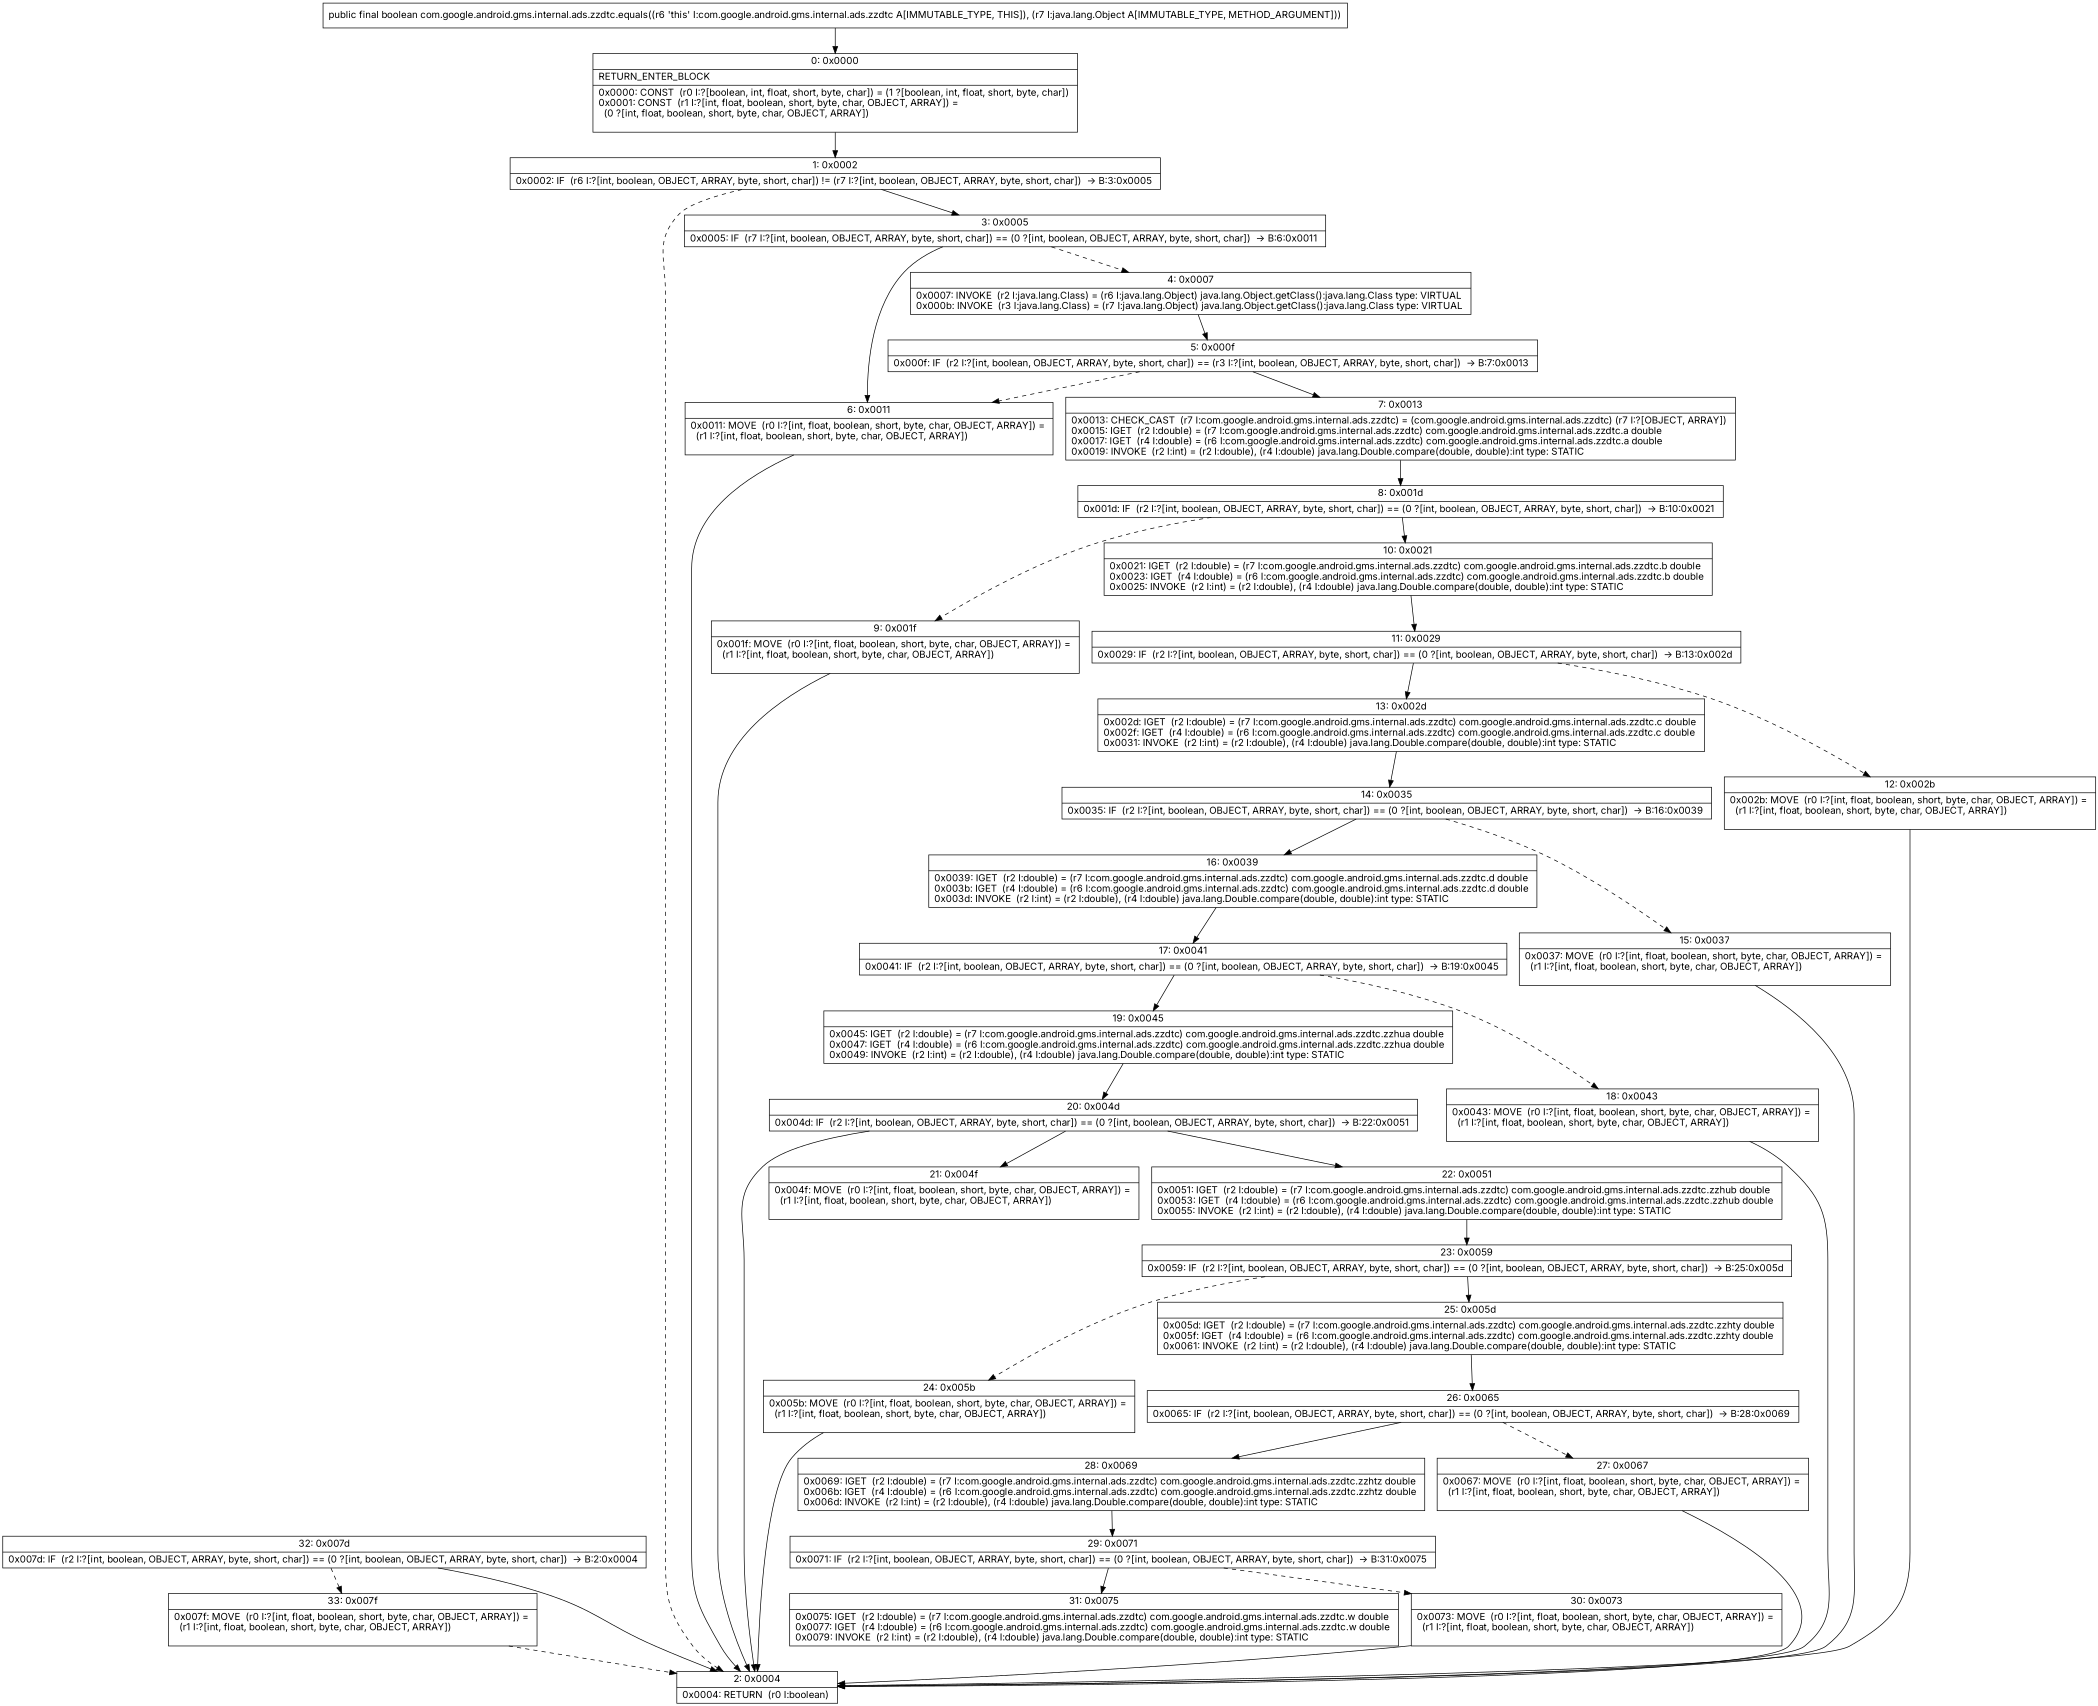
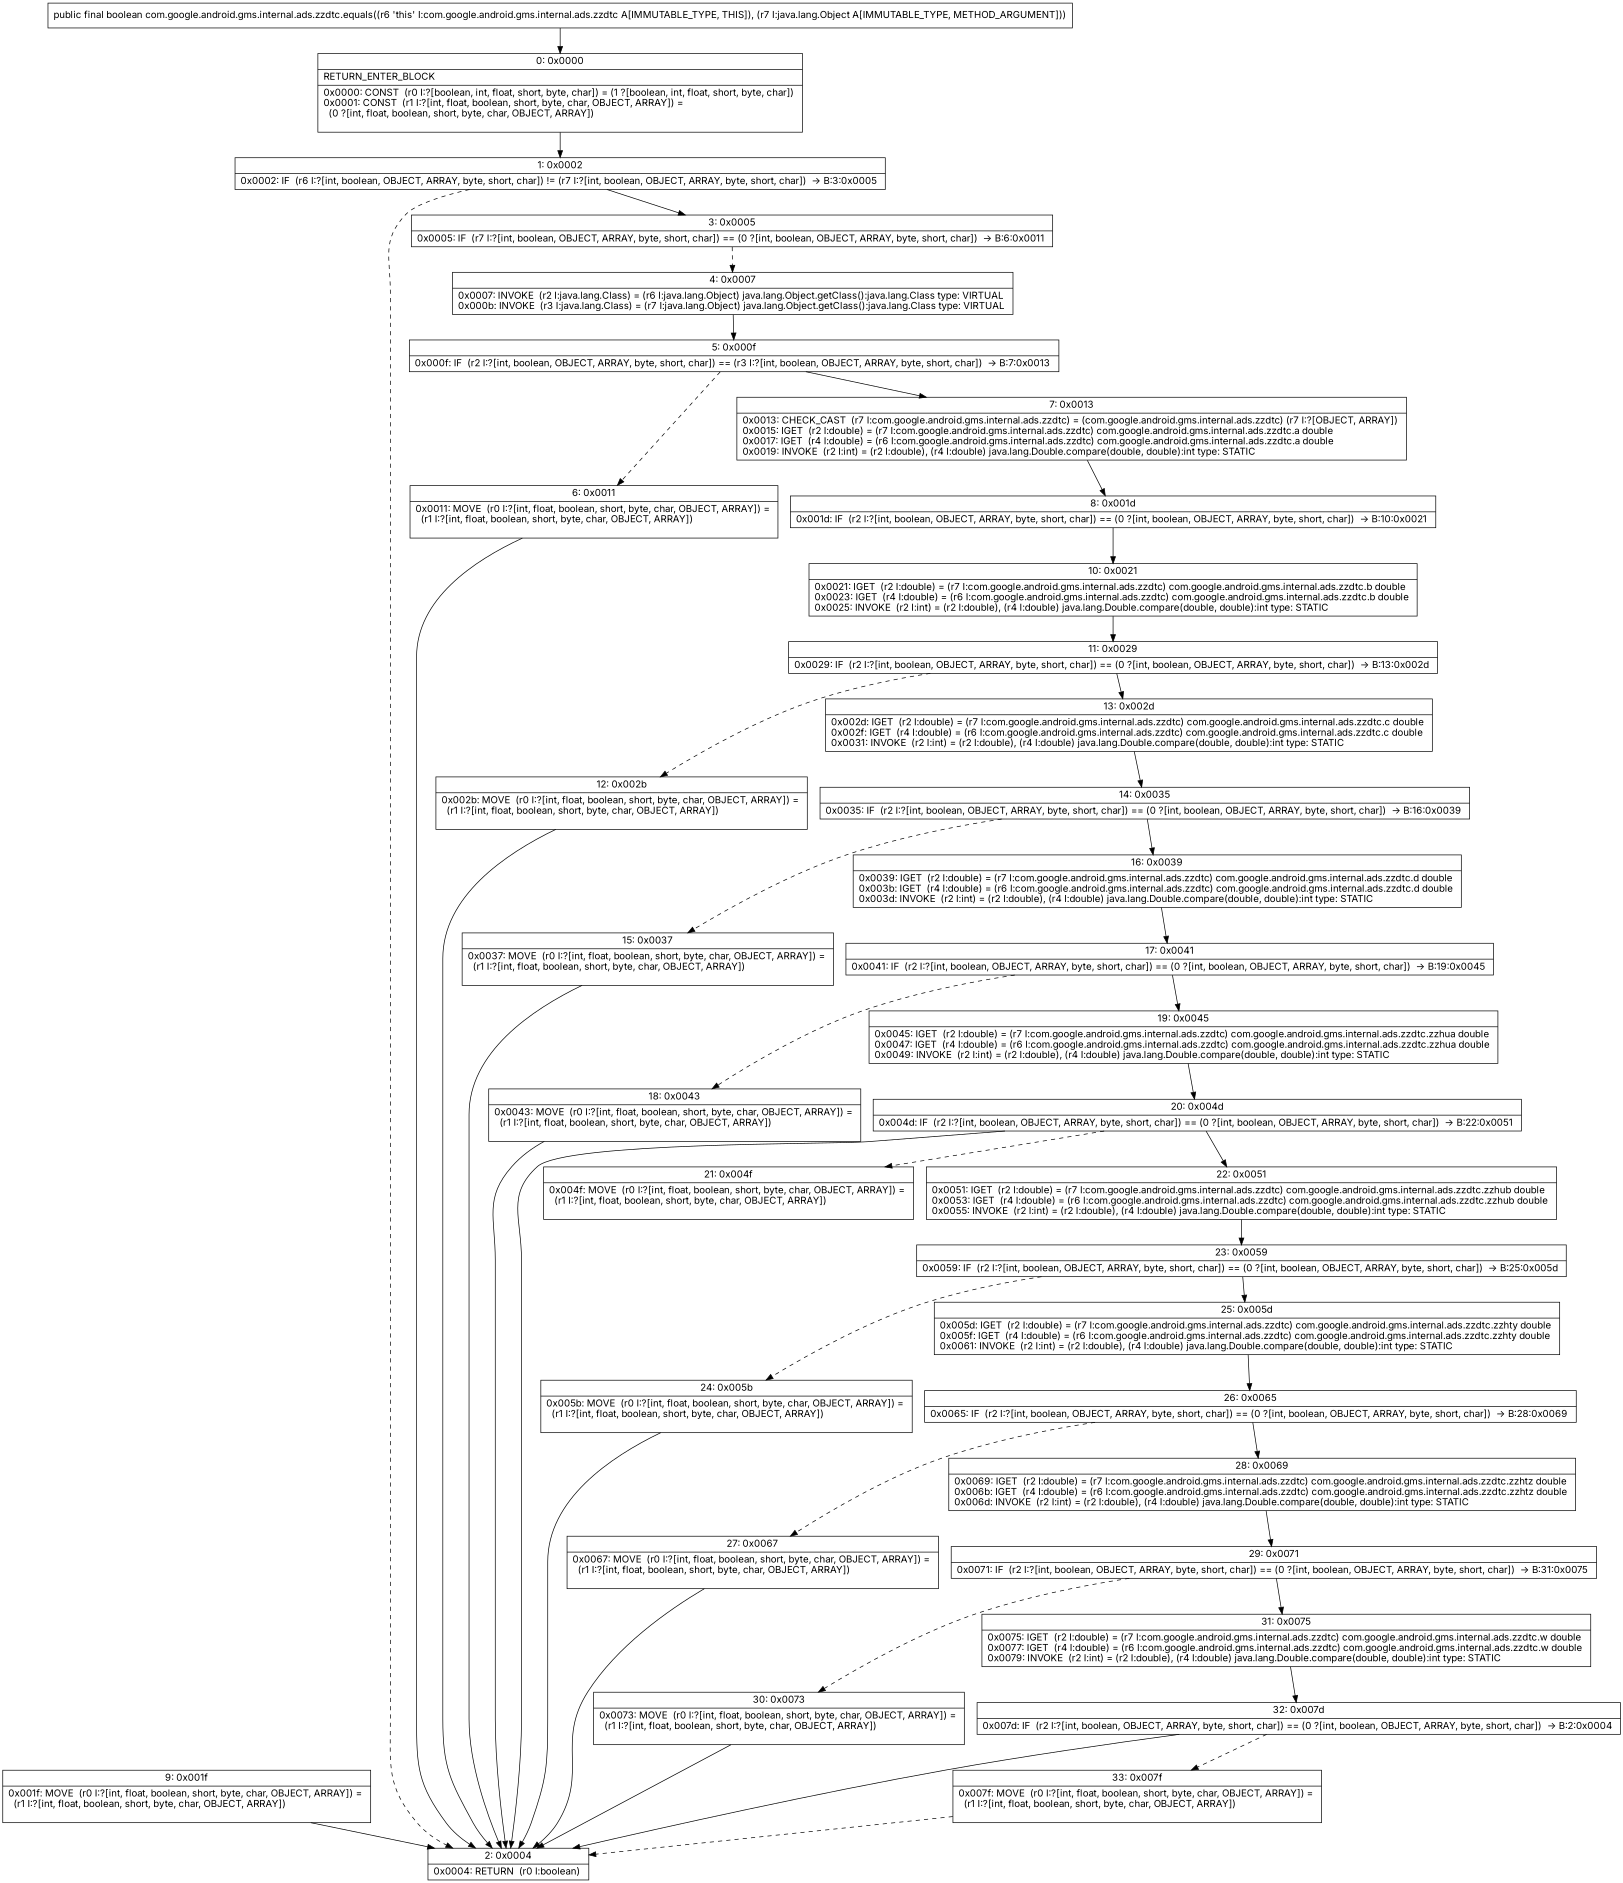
  digraph {
    fontname=Inter
    node [fontname=Inter shape=record]
    edge [fontname=Inter]
    n1 [label="{0\:\ 0x0000|RETURN_ENTER_BLOCK\l|0x0000: CONST  (r0 I:?[boolean, int, float, short, byte, char]) = (1 ?[boolean, int, float, short, byte, char]) \l0x0001: CONST  (r1 I:?[int, float, boolean, short, byte, char, OBJECT, ARRAY]) = \l  (0 ?[int, float, boolean, short, byte, char, OBJECT, ARRAY])\l \l}"]
    n2 [label="{1\:\ 0x0002|0x0002: IF  (r6 I:?[int, boolean, OBJECT, ARRAY, byte, short, char]) != (r7 I:?[int, boolean, OBJECT, ARRAY, byte, short, char])  \-\> B:3:0x0005 \l}"]
    n3 [label="{2\:\ 0x0004|0x0004: RETURN  (r0 I:boolean) \l}"]
    n4 [label="{3\:\ 0x0005|0x0005: IF  (r7 I:?[int, boolean, OBJECT, ARRAY, byte, short, char]) == (0 ?[int, boolean, OBJECT, ARRAY, byte, short, char])  \-\> B:6:0x0011 \l}"]
    n5 [label="{4\:\ 0x0007|0x0007: INVOKE  (r2 I:java.lang.Class) = (r6 I:java.lang.Object) java.lang.Object.getClass():java.lang.Class type: VIRTUAL \l0x000b: INVOKE  (r3 I:java.lang.Class) = (r7 I:java.lang.Object) java.lang.Object.getClass():java.lang.Class type: VIRTUAL \l}"]
    n6 [label="{6\:\ 0x0011|0x0011: MOVE  (r0 I:?[int, float, boolean, short, byte, char, OBJECT, ARRAY]) = \l  (r1 I:?[int, float, boolean, short, byte, char, OBJECT, ARRAY])\l \l}"]
    n7 [label="{5\:\ 0x000f|0x000f: IF  (r2 I:?[int, boolean, OBJECT, ARRAY, byte, short, char]) == (r3 I:?[int, boolean, OBJECT, ARRAY, byte, short, char])  \-\> B:7:0x0013 \l}"]
    n8 [label="{7\:\ 0x0013|0x0013: CHECK_CAST  (r7 I:com.google.android.gms.internal.ads.zzdtc) = (com.google.android.gms.internal.ads.zzdtc) (r7 I:?[OBJECT, ARRAY]) \l0x0015: IGET  (r2 I:double) = (r7 I:com.google.android.gms.internal.ads.zzdtc) com.google.android.gms.internal.ads.zzdtc.a double \l0x0017: IGET  (r4 I:double) = (r6 I:com.google.android.gms.internal.ads.zzdtc) com.google.android.gms.internal.ads.zzdtc.a double \l0x0019: INVOKE  (r2 I:int) = (r2 I:double), (r4 I:double) java.lang.Double.compare(double, double):int type: STATIC \l}"]
    n9 [label="{8\:\ 0x001d|0x001d: IF  (r2 I:?[int, boolean, OBJECT, ARRAY, byte, short, char]) == (0 ?[int, boolean, OBJECT, ARRAY, byte, short, char])  \-\> B:10:0x0021 \l}"]
    n10 [label="{9\:\ 0x001f|0x001f: MOVE  (r0 I:?[int, float, boolean, short, byte, char, OBJECT, ARRAY]) = \l  (r1 I:?[int, float, boolean, short, byte, char, OBJECT, ARRAY])\l \l}"]
    n11 [label="{10\:\ 0x0021|0x0021: IGET  (r2 I:double) = (r7 I:com.google.android.gms.internal.ads.zzdtc) com.google.android.gms.internal.ads.zzdtc.b double \l0x0023: IGET  (r4 I:double) = (r6 I:com.google.android.gms.internal.ads.zzdtc) com.google.android.gms.internal.ads.zzdtc.b double \l0x0025: INVOKE  (r2 I:int) = (r2 I:double), (r4 I:double) java.lang.Double.compare(double, double):int type: STATIC \l}"]
    n12 [label="{11\:\ 0x0029|0x0029: IF  (r2 I:?[int, boolean, OBJECT, ARRAY, byte, short, char]) == (0 ?[int, boolean, OBJECT, ARRAY, byte, short, char])  \-\> B:13:0x002d \l}"]
    n13 [label="{12\:\ 0x002b|0x002b: MOVE  (r0 I:?[int, float, boolean, short, byte, char, OBJECT, ARRAY]) = \l  (r1 I:?[int, float, boolean, short, byte, char, OBJECT, ARRAY])\l \l}"]
    n14 [label="{13\:\ 0x002d|0x002d: IGET  (r2 I:double) = (r7 I:com.google.android.gms.internal.ads.zzdtc) com.google.android.gms.internal.ads.zzdtc.c double \l0x002f: IGET  (r4 I:double) = (r6 I:com.google.android.gms.internal.ads.zzdtc) com.google.android.gms.internal.ads.zzdtc.c double \l0x0031: INVOKE  (r2 I:int) = (r2 I:double), (r4 I:double) java.lang.Double.compare(double, double):int type: STATIC \l}"]
    n15 [label="{14\:\ 0x0035|0x0035: IF  (r2 I:?[int, boolean, OBJECT, ARRAY, byte, short, char]) == (0 ?[int, boolean, OBJECT, ARRAY, byte, short, char])  \-\> B:16:0x0039 \l}"]
    n16 [label="{15\:\ 0x0037|0x0037: MOVE  (r0 I:?[int, float, boolean, short, byte, char, OBJECT, ARRAY]) = \l  (r1 I:?[int, float, boolean, short, byte, char, OBJECT, ARRAY])\l \l}"]
    n17 [label="{16\:\ 0x0039|0x0039: IGET  (r2 I:double) = (r7 I:com.google.android.gms.internal.ads.zzdtc) com.google.android.gms.internal.ads.zzdtc.d double \l0x003b: IGET  (r4 I:double) = (r6 I:com.google.android.gms.internal.ads.zzdtc) com.google.android.gms.internal.ads.zzdtc.d double \l0x003d: INVOKE  (r2 I:int) = (r2 I:double), (r4 I:double) java.lang.Double.compare(double, double):int type: STATIC \l}"]
    n18 [label="{17\:\ 0x0041|0x0041: IF  (r2 I:?[int, boolean, OBJECT, ARRAY, byte, short, char]) == (0 ?[int, boolean, OBJECT, ARRAY, byte, short, char])  \-\> B:19:0x0045 \l}"]
    n19 [label="{18\:\ 0x0043|0x0043: MOVE  (r0 I:?[int, float, boolean, short, byte, char, OBJECT, ARRAY]) = \l  (r1 I:?[int, float, boolean, short, byte, char, OBJECT, ARRAY])\l \l}"]
    n20 [label="{19\:\ 0x0045|0x0045: IGET  (r2 I:double) = (r7 I:com.google.android.gms.internal.ads.zzdtc) com.google.android.gms.internal.ads.zzdtc.zzhua double \l0x0047: IGET  (r4 I:double) = (r6 I:com.google.android.gms.internal.ads.zzdtc) com.google.android.gms.internal.ads.zzdtc.zzhua double \l0x0049: INVOKE  (r2 I:int) = (r2 I:double), (r4 I:double) java.lang.Double.compare(double, double):int type: STATIC \l}"]
    n21 [label="{20\:\ 0x004d|0x004d: IF  (r2 I:?[int, boolean, OBJECT, ARRAY, byte, short, char]) == (0 ?[int, boolean, OBJECT, ARRAY, byte, short, char])  \-\> B:22:0x0051 \l}"]
    n22 [label="{21\:\ 0x004f|0x004f: MOVE  (r0 I:?[int, float, boolean, short, byte, char, OBJECT, ARRAY]) = \l  (r1 I:?[int, float, boolean, short, byte, char, OBJECT, ARRAY])\l \l}"]
    n23 [label="{22\:\ 0x0051|0x0051: IGET  (r2 I:double) = (r7 I:com.google.android.gms.internal.ads.zzdtc) com.google.android.gms.internal.ads.zzdtc.zzhub double \l0x0053: IGET  (r4 I:double) = (r6 I:com.google.android.gms.internal.ads.zzdtc) com.google.android.gms.internal.ads.zzdtc.zzhub double \l0x0055: INVOKE  (r2 I:int) = (r2 I:double), (r4 I:double) java.lang.Double.compare(double, double):int type: STATIC \l}"]
    n24 [label="{23\:\ 0x0059|0x0059: IF  (r2 I:?[int, boolean, OBJECT, ARRAY, byte, short, char]) == (0 ?[int, boolean, OBJECT, ARRAY, byte, short, char])  \-\> B:25:0x005d \l}"]
    n25 [label="{24\:\ 0x005b|0x005b: MOVE  (r0 I:?[int, float, boolean, short, byte, char, OBJECT, ARRAY]) = \l  (r1 I:?[int, float, boolean, short, byte, char, OBJECT, ARRAY])\l \l}"]
    n26 [label="{25\:\ 0x005d|0x005d: IGET  (r2 I:double) = (r7 I:com.google.android.gms.internal.ads.zzdtc) com.google.android.gms.internal.ads.zzdtc.zzhty double \l0x005f: IGET  (r4 I:double) = (r6 I:com.google.android.gms.internal.ads.zzdtc) com.google.android.gms.internal.ads.zzdtc.zzhty double \l0x0061: INVOKE  (r2 I:int) = (r2 I:double), (r4 I:double) java.lang.Double.compare(double, double):int type: STATIC \l}"]
    n27 [label="{26\:\ 0x0065|0x0065: IF  (r2 I:?[int, boolean, OBJECT, ARRAY, byte, short, char]) == (0 ?[int, boolean, OBJECT, ARRAY, byte, short, char])  \-\> B:28:0x0069 \l}"]
    n28 [label="{27\:\ 0x0067|0x0067: MOVE  (r0 I:?[int, float, boolean, short, byte, char, OBJECT, ARRAY]) = \l  (r1 I:?[int, float, boolean, short, byte, char, OBJECT, ARRAY])\l \l}"]
    n29 [label="{28\:\ 0x0069|0x0069: IGET  (r2 I:double) = (r7 I:com.google.android.gms.internal.ads.zzdtc) com.google.android.gms.internal.ads.zzdtc.zzhtz double \l0x006b: IGET  (r4 I:double) = (r6 I:com.google.android.gms.internal.ads.zzdtc) com.google.android.gms.internal.ads.zzdtc.zzhtz double \l0x006d: INVOKE  (r2 I:int) = (r2 I:double), (r4 I:double) java.lang.Double.compare(double, double):int type: STATIC \l}"]
    n30 [label="{29\:\ 0x0071|0x0071: IF  (r2 I:?[int, boolean, OBJECT, ARRAY, byte, short, char]) == (0 ?[int, boolean, OBJECT, ARRAY, byte, short, char])  \-\> B:31:0x0075 \l}"]
    n31 [label="{30\:\ 0x0073|0x0073: MOVE  (r0 I:?[int, float, boolean, short, byte, char, OBJECT, ARRAY]) = \l  (r1 I:?[int, float, boolean, short, byte, char, OBJECT, ARRAY])\l \l}"]
    n32 [label="{31\:\ 0x0075|0x0075: IGET  (r2 I:double) = (r7 I:com.google.android.gms.internal.ads.zzdtc) com.google.android.gms.internal.ads.zzdtc.w double \l0x0077: IGET  (r4 I:double) = (r6 I:com.google.android.gms.internal.ads.zzdtc) com.google.android.gms.internal.ads.zzdtc.w double \l0x0079: INVOKE  (r2 I:int) = (r2 I:double), (r4 I:double) java.lang.Double.compare(double, double):int type: STATIC \l}"]
    n33 [label="{32\:\ 0x007d|0x007d: IF  (r2 I:?[int, boolean, OBJECT, ARRAY, byte, short, char]) == (0 ?[int, boolean, OBJECT, ARRAY, byte, short, char])  \-\> B:2:0x0004 \l}"]
    n34 [label="{33\:\ 0x007f|0x007f: MOVE  (r0 I:?[int, float, boolean, short, byte, char, OBJECT, ARRAY]) = \l  (r1 I:?[int, float, boolean, short, byte, char, OBJECT, ARRAY])\l \l}"]
    n35 [label="{public final boolean com.google.android.gms.internal.ads.zzdtc.equals((r6 'this' I:com.google.android.gms.internal.ads.zzdtc A[IMMUTABLE_TYPE, THIS]), (r7 I:java.lang.Object A[IMMUTABLE_TYPE, METHOD_ARGUMENT])) }"]
    n1 -> n2
    n2 -> n3 [style=dashed]
    n2 -> n4
    n4 -> n5 [style=dashed]
-   n4 -> n6
    n5 -> n7
    n6 -> n3
    n7 -> n6 [style=dashed]
    n7 -> n8
    n8 -> n9
-   n9 -> n10 [style=dashed]
    n9 -> n11
    n10 -> n3
    n11 -> n12
    n12 -> n13 [style=dashed]
    n12 -> n14
    n13 -> n3
    n14 -> n15
    n15 -> n16 [style=dashed]
    n15 -> n17
    n16 -> n3
    n17 -> n18
    n18 -> n19 [style=dashed]
    n18 -> n20
    n19 -> n3
    n20 -> n21
    n21 -> n3
-   n21 -> n22 [style=solid]
+   n21 -> n22 [style=dashed]
    n21 -> n23
    n23 -> n24
    n24 -> n25 [style=dashed]
    n24 -> n26
    n25 -> n3
    n26 -> n27
    n27 -> n28 [style=dashed]
    n27 -> n29
    n28 -> n3
    n29 -> n30
    n30 -> n31 [style=dashed]
    n30 -> n32
    n31 -> n3
+   n32 -> n33
    n33 -> n3
    n33 -> n34 [style=dashed]
    n34 -> n3 [style=dashed]
    n35 -> n1
  }
